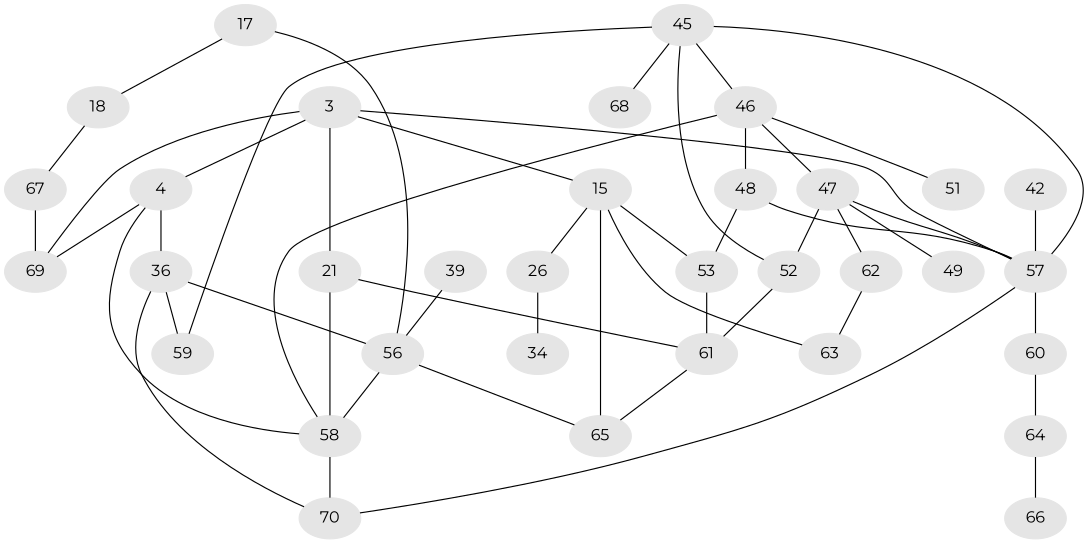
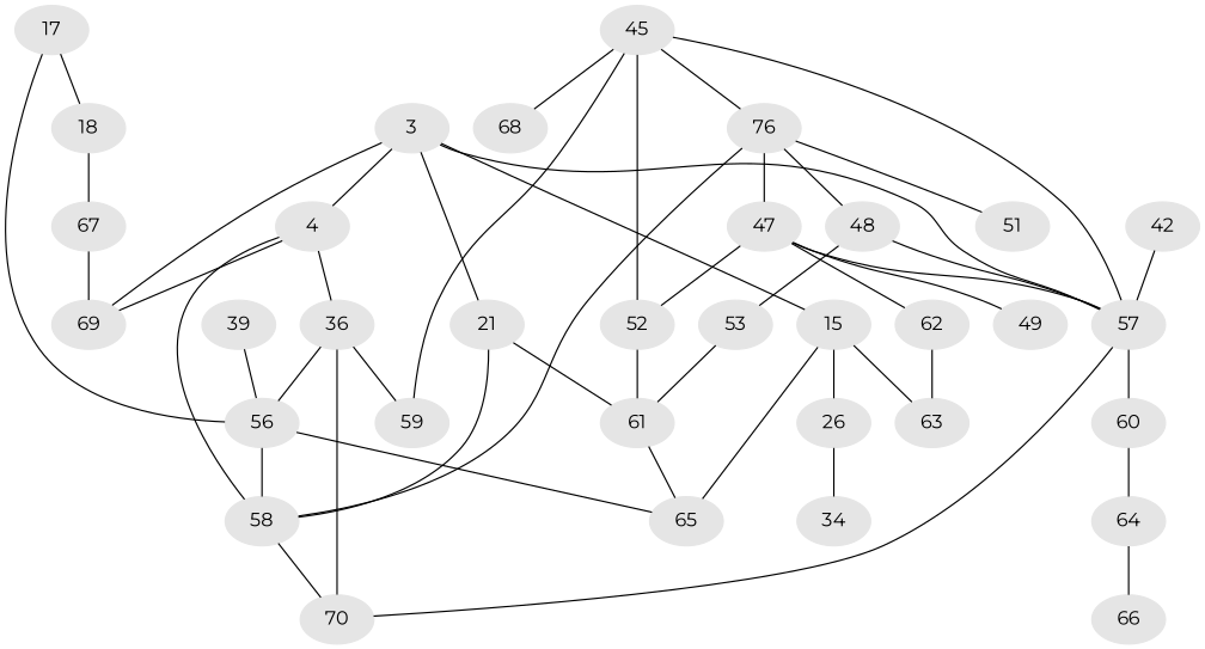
  graph {
    fontname=Montserrat
    node [color=gray90 fontname=Montserrat style=filled]
    edge [fontname=Montserrat]
    3
    4
    15 [super="+11+5"]
    21 [super="+10"]
    57 [super="+55+27+38"]
    69
    36 [super="+16+31"]
    58 [super="+54+50+37"]
    26
    53
    63
    65 [super="+6"]
    61
    56 [super="+33"]
    70 [super="+43"]
    60
    59 [super="+32"]
    34
    52 [super="+9"]
    17
    18
    67
    39
    42
    45 [super="+40"]
-   46 [super="+28"]
+   46 [super="+28" label=76]
    68
    47 [super="+41"]
    48
    51
    49
    62
    64
    66
    3 -- 4
    3 -- 15 [weight=2]
    3 -- 21 [weight=2]
    3 -- 57
    3 -- 69
    4 -- 69
    4 -- 36
    4 -- 58
    15 -- 26
-   15 -- 53
    15 -- 63
    15 -- 65 [weight=2]
    21 -- 58 [weight=2]
    21 -- 61
    57 -- 70
    57 -- 60
    36 -- 56
    36 -- 70
    36 -- 59
    58 -- 70
    26 -- 34
    53 -- 61
    61 -- 65
    56 -- 58 [weight=3]
    56 -- 65
    60 -- 64
    52 -- 61 [weight=2]
    17 -- 56
    17 -- 18
    18 -- 67
    67 -- 69
    39 -- 56
    42 -- 57
    45 -- 57
    45 -- 59
    45 -- 52
    45 -- 46
    45 -- 68
    46 -- 58
    46 -- 47
    46 -- 48
    46 -- 51
    47 -- 57
    47 -- 52
    47 -- 49
    47 -- 62
    48 -- 57
    48 -- 53
    62 -- 63
    64 -- 66
  }
